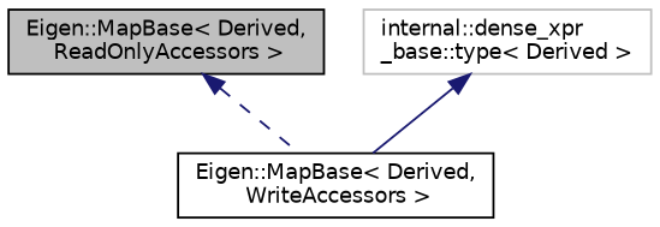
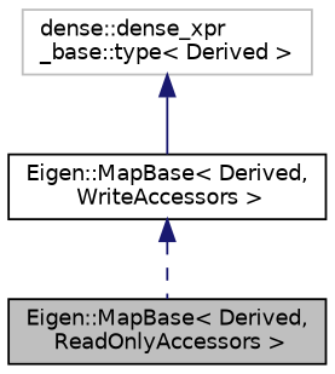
  digraph {
    node [color=black fillcolor=white fontname=Helvetica fontsize=10 shape=record style=filled]
    edge [color=midnightblue dir=back fontname=Helvetica fontsize=10 labelfontname=Helvetica labelfontsize=10]
    n1 [fillcolor=grey75 fontcolor=black height=0.2 label="Eigen::MapBase\< Derived,\l ReadOnlyAccessors \>" width=0.4]
    n2 [height=0.2 label="Eigen::MapBase\< Derived,\l WriteAccessors \>" width=0.4]
-   n3 [color=grey75 height=0.2 label="internal::dense_xpr\l_base::type\< Derived \>" width=0.4]
-   n1 -> n2 [style=dashed]
+   n3 [color=grey75 height=0.2 label="dense::dense_xpr\l_base::type\< Derived \>" width=0.4]
+   n2 -> n1 [style=dashed]
    n3 -> n2 [style=solid]
  }
